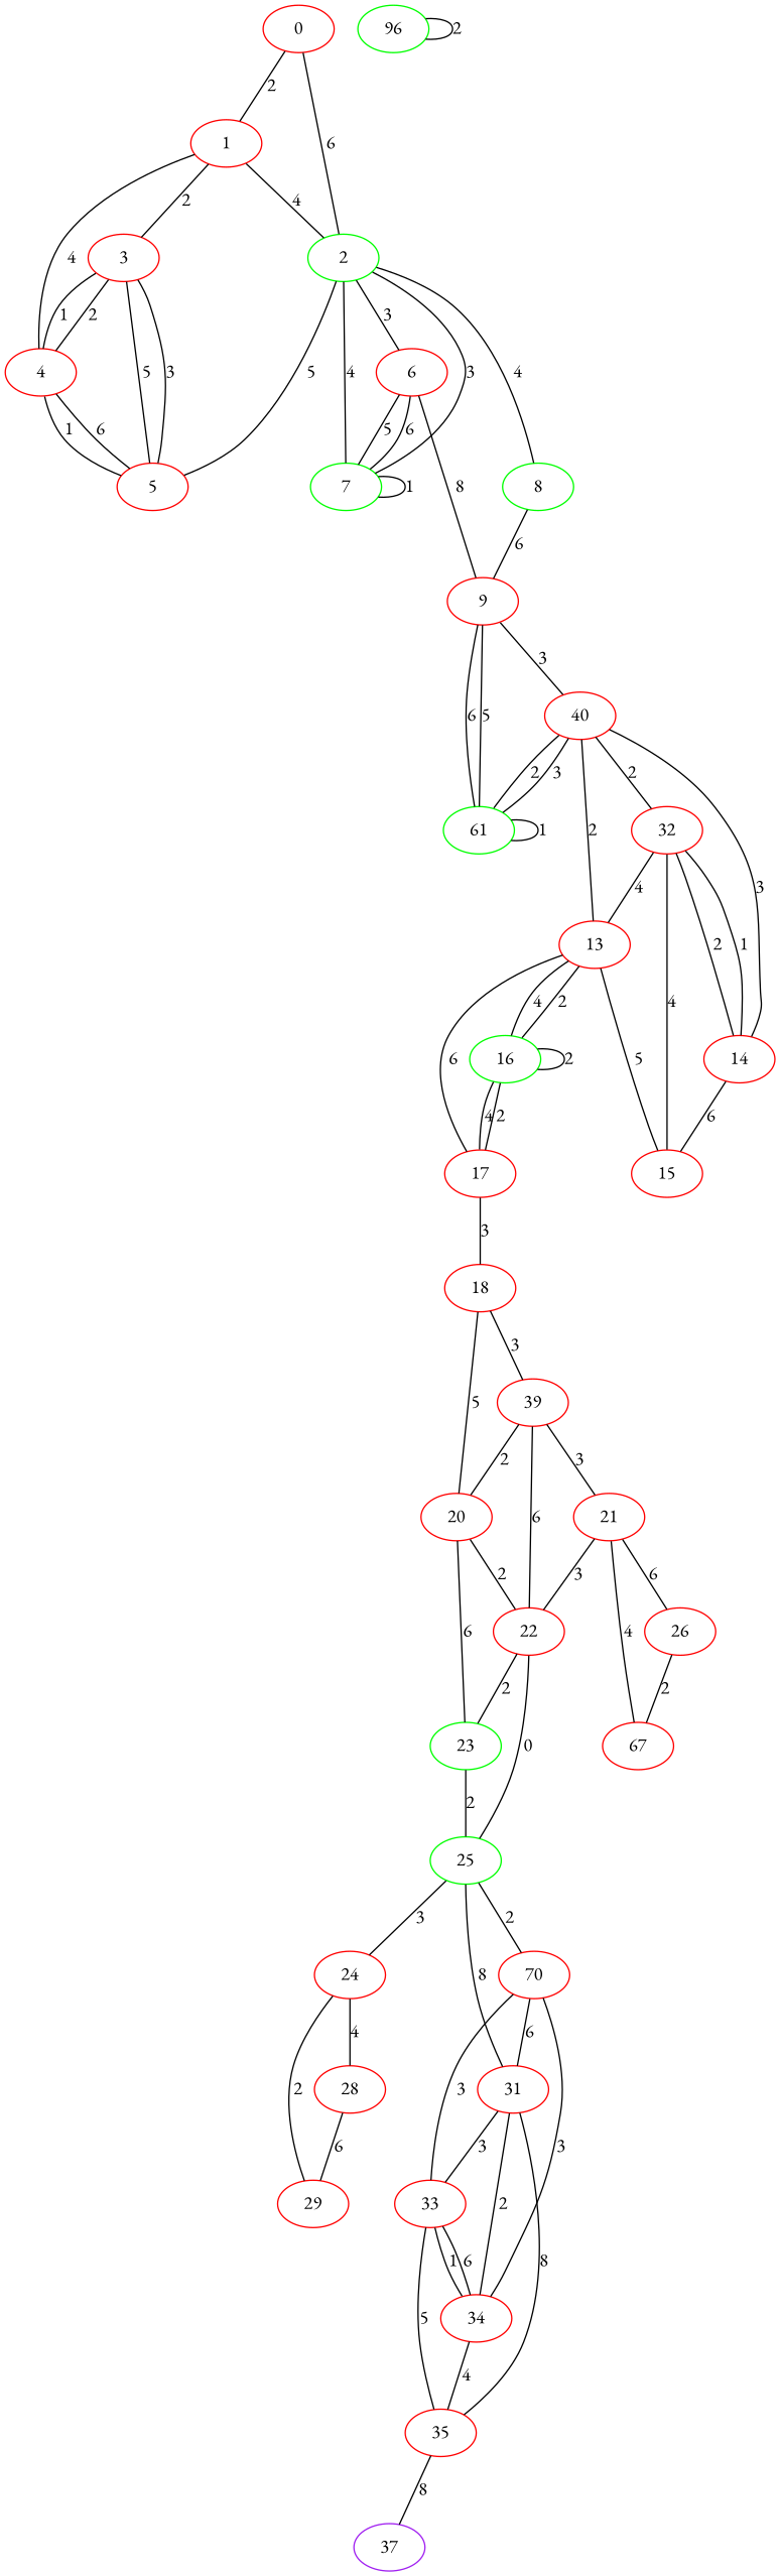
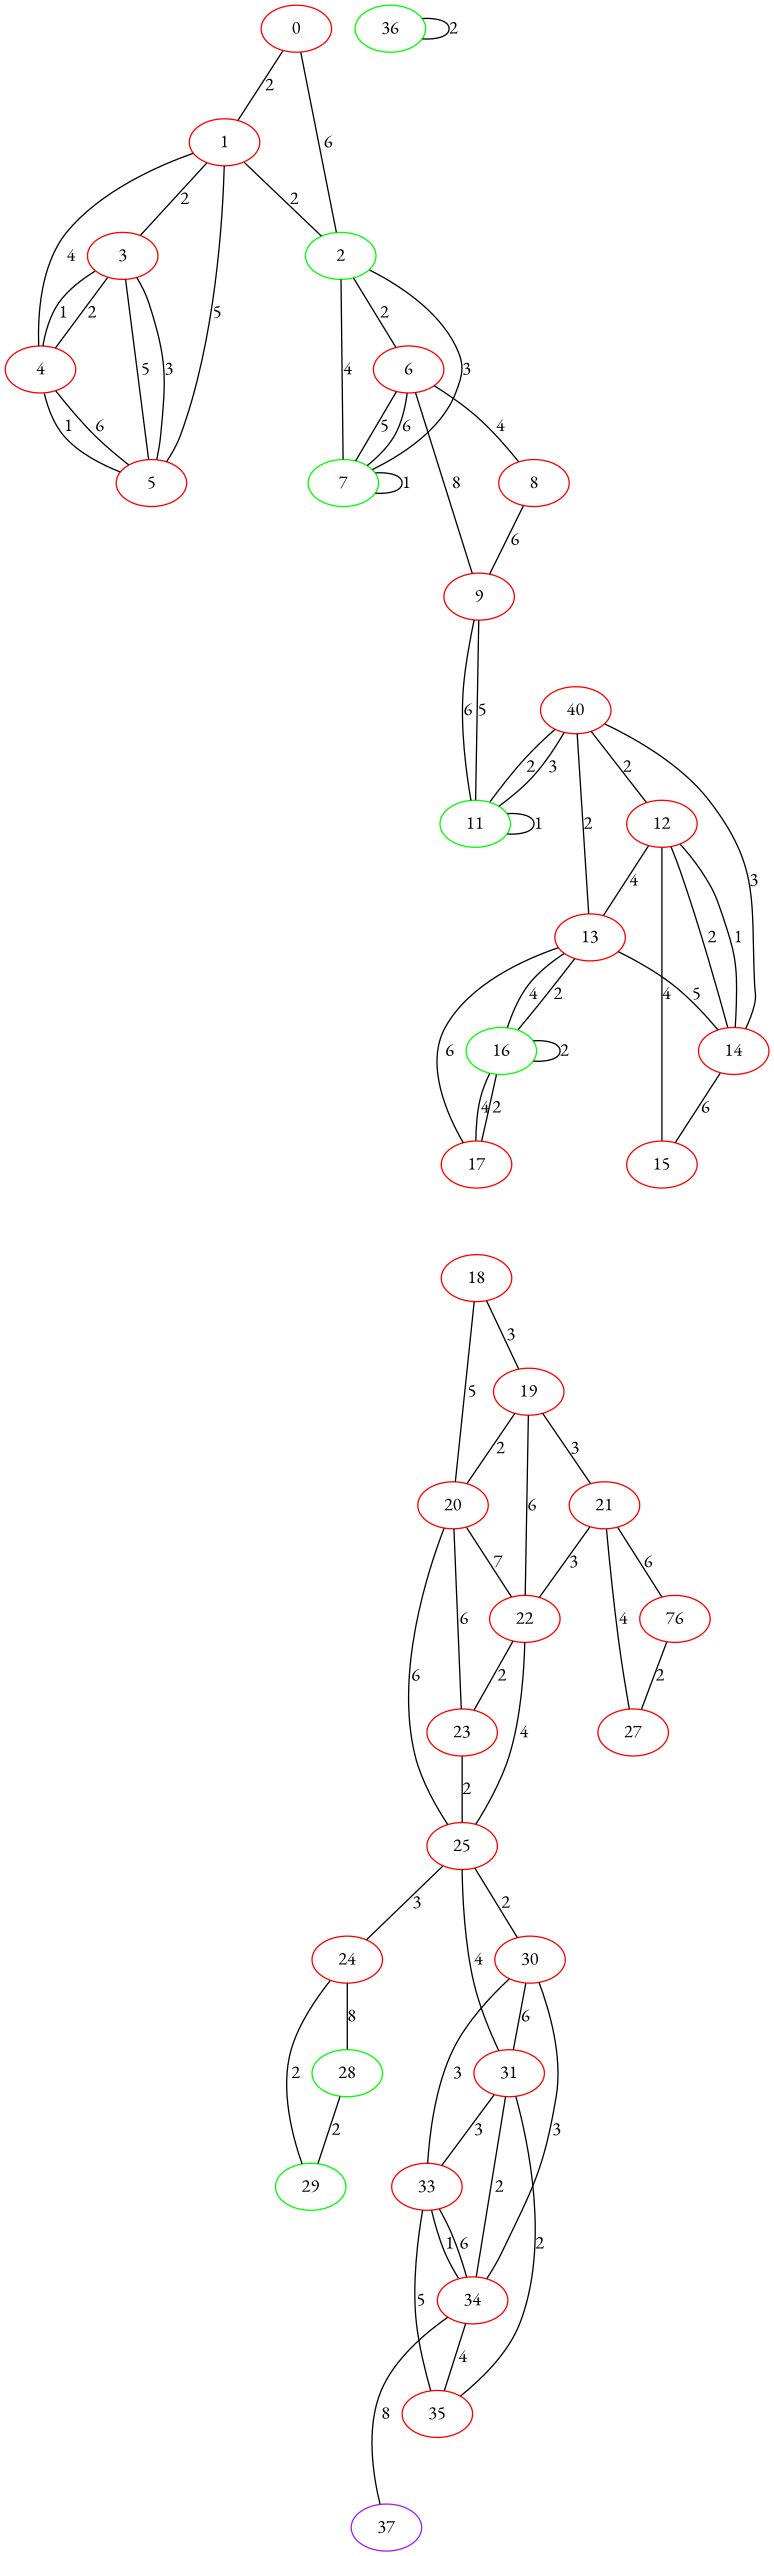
  graph {
    fontname="EB Garamond"
    node [color=red fontname="EB Garamond" weight=1]
    edge [fontname="EB Garamond"]
    0
    1
    2 [color=green weight=2]
    3
    4
    5
    6
    7 [color=green weight=2]
-   8 [color=green]
+   8
    9
    n11 [label=40]
-   11 [color=green weight=2 label=61]
-   12 [label=32]
+   11 [color=green weight=2]
+   12
    13
    14
    15
    16 [color=green weight=2]
    17
    18
-   19 [label=39]
+   19
    20
    21
    22
-   23 [color=green]
-   25 [color=green]
-   26
-   27 [label=67]
+   23
+   25
+   26 [label=76]
+   27
    24
-   30 [label=70]
+   30
    31
-   28
-   29
+   28 [color=green]
+   29 [color=green]
    33
    34
    35
    37 [color=purple weight=4]
-   36 [color=green weight=2 label=96]
+   36 [color=green weight=2]
    0 -- 1 [label=2]
    0 -- 2 [label=6]
-   1 -- 2 [label=4]
+   1 -- 2 [label=2]
    1 -- 3 [label=2]
    1 -- 4 [label=4]
-   2 -- 5 [label=5]
-   2 -- 6 [label=3]
+   1 -- 5 [label=5]
+   2 -- 6 [label=2]
    2 -- 7 [label=3]
    2 -- 7 [label=4]
    3 -- 4 [label=1]
    3 -- 4 [label=2]
    3 -- 5 [label=5]
    3 -- 5 [label=3]
    4 -- 5 [label=6]
    4 -- 5 [label=1]
    6 -- 7 [label=5]
    6 -- 7 [label=6]
-   2 -- 8 [label=4]
+   6 -- 8 [label=4]
    6 -- 9 [label=8]
    7 -- 7 [label=1]
    8 -- 9 [label=6]
-   9 -- n11 [label=3]
    9 -- 11 [label=5]
    9 -- 11 [label=6]
    n11 -- 11 [label=2]
    n11 -- 11 [label=3]
    n11 -- 12 [label=2]
    n11 -- 13 [label=2]
    n11 -- 14 [label=3]
    11 -- 11 [label=1]
    12 -- 13 [label=4]
    12 -- 14 [label=2]
    12 -- 14 [label=1]
    12 -- 15 [label=4]
-   13 -- 15 [label=5]
+   13 -- 14 [label=5]
    13 -- 16 [label=2]
    13 -- 16 [label=4]
    13 -- 17 [label=6]
    14 -- 15 [label=6]
    16 -- 16 [label=2]
    16 -- 17 [label=4]
    16 -- 17 [label=2]
-   17 -- 18 [label=3]
    18 -- 19 [label=3]
    18 -- 20 [label=5]
    19 -- 20 [label=2]
    19 -- 21 [label=3]
    19 -- 22 [label=6]
-   20 -- 22 [label=2]
+   20 -- 22 [label=7]
    20 -- 23 [label=6]
+   20 -- 25 [label=6]
    21 -- 22 [label=3]
    21 -- 26 [label=6]
    21 -- 27 [label=4]
    22 -- 23 [label=2]
-   22 -- 25 [label=0]
+   22 -- 25 [label=4]
    23 -- 25 [label=2]
    25 -- 24 [label=3]
    25 -- 30 [label=2]
-   25 -- 31 [label=8]
+   25 -- 31 [label=4]
    26 -- 27 [label=2]
-   24 -- 28 [label=4]
+   24 -- 28 [label=8]
    24 -- 29 [label=2]
    30 -- 31 [label=6]
    30 -- 33 [label=3]
    30 -- 34 [label=3]
    31 -- 33 [label=3]
    31 -- 34 [label=2]
-   31 -- 35 [label=8]
-   28 -- 29 [label=6]
+   31 -- 35 [label=2]
+   28 -- 29 [label=2]
    33 -- 34 [label=6]
    33 -- 34 [label=1]
    33 -- 35 [label=5]
    34 -- 35 [label=4]
-   35 -- 37 [label=8]
+   34 -- 37 [label=8]
    36 -- 36 [label=2]
  }
